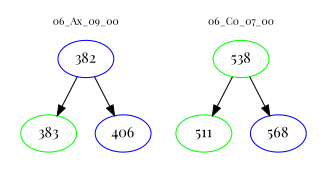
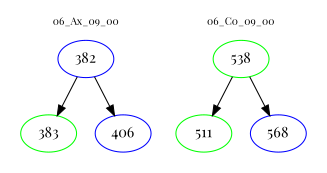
  digraph {
    fontname="Playfair Display"
    node [color=blue fontname="Playfair Display"]
    edge [color=black fontname="Playfair Display"]
    n1 [label=382]
    n2 [color=green label=383]
    n3 [label=406]
    n4 [color=green label=538]
    n5 [color=green label=511]
    n6 [label=568]
    subgraph cluster_1 {
      color=white
      fontsize=10
      label="06_Ax_09_00"
      n1
      n2
      n3
    }
    subgraph cluster_2 {
      color=white
      fontsize=10
-     label="06_C0_07_00"
+     label="06_C0_09_00"
      n4
      n5
      n6
    }
    n1 -> n2
    n1 -> n3
    n4 -> n5
    n4 -> n6
  }
